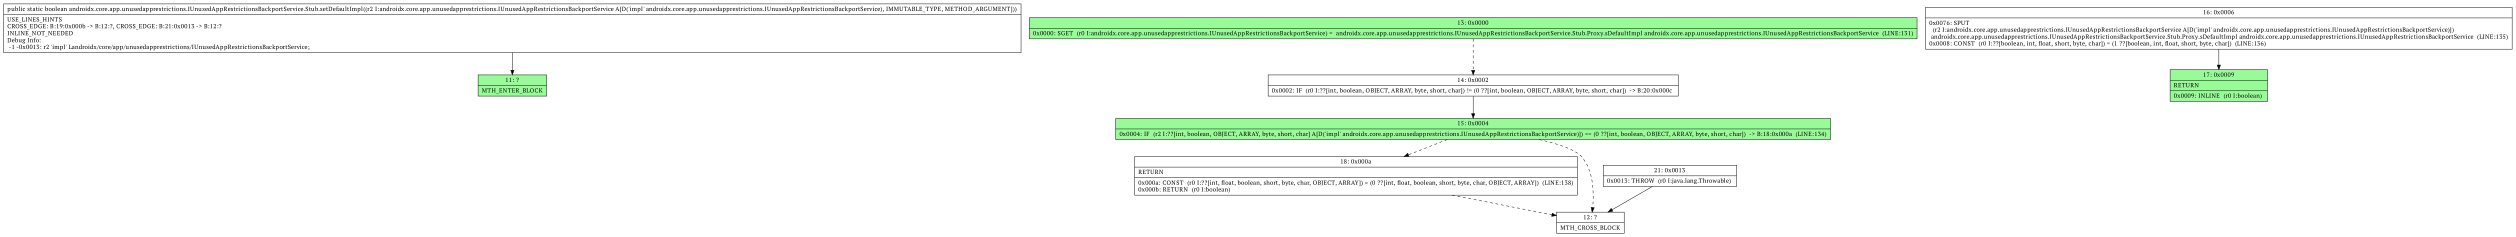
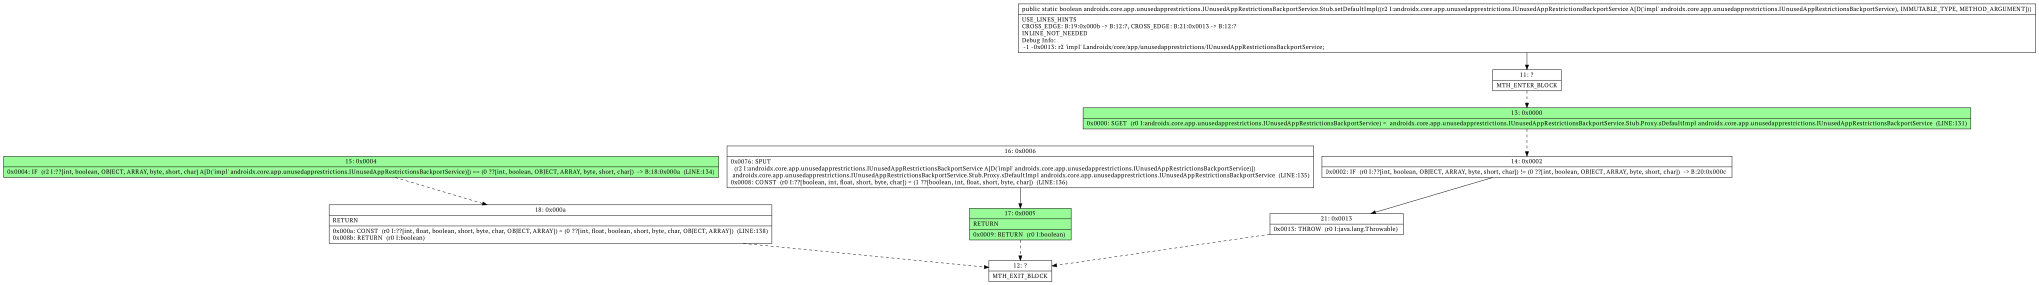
  digraph {
    fontname="PT Serif"
    node [fillcolor=white fontname="PT Serif" shape=record style=filled]
    edge [fontname="PT Serif" style=dashed]
-   n1 [fillcolor=palegreen label="{11\:\ ?|MTH_ENTER_BLOCK\l}"]
+   n1 [label="{11\:\ ?|MTH_ENTER_BLOCK\l}"]
    n2 [fillcolor=palegreen label="{13\:\ 0x0000|0x0000: SGET  (r0 I:androidx.core.app.unusedapprestrictions.IUnusedAppRestrictionsBackportService) =  androidx.core.app.unusedapprestrictions.IUnusedAppRestrictionsBackportService.Stub.Proxy.sDefaultImpl androidx.core.app.unusedapprestrictions.IUnusedAppRestrictionsBackportService  (LINE:131)\l}"]
    n3 [label="{14\:\ 0x0002|0x0002: IF  (r0 I:??[int, boolean, OBJECT, ARRAY, byte, short, char]) != (0 ??[int, boolean, OBJECT, ARRAY, byte, short, char])  \-\> B:20:0x000c \l}"]
    n4 [fillcolor=palegreen label="{15\:\ 0x0004|0x0004: IF  (r2 I:??[int, boolean, OBJECT, ARRAY, byte, short, char] A[D('impl' androidx.core.app.unusedapprestrictions.IUnusedAppRestrictionsBackportService)]) == (0 ??[int, boolean, OBJECT, ARRAY, byte, short, char])  \-\> B:18:0x000a  (LINE:134)\l}"]
-   n5 [label="{18\:\ 0x000a|RETURN\l|0x000a: CONST  (r0 I:??[int, float, boolean, short, byte, char, OBJECT, ARRAY]) = (0 ??[int, float, boolean, short, byte, char, OBJECT, ARRAY])  (LINE:138)\l0x000b: RETURN  (r0 I:boolean) \l}"]
+   n5 [label="{18\:\ 0x000a|RETURN\l|0x000a: CONST  (r0 I:??[int, float, boolean, short, byte, char, OBJECT, ARRAY]) = (0 ??[int, float, boolean, short, byte, char, OBJECT, ARRAY])  (LINE:138)\l0x008b: RETURN  (r0 I:boolean) \l}"]
    n6 [label="{16\:\ 0x0006|0x0076: SPUT  \l  (r2 I:androidx.core.app.unusedapprestrictions.IUnusedAppRestrictionsBackportService A[D('impl' androidx.core.app.unusedapprestrictions.IUnusedAppRestrictionsBackportService)])\l androidx.core.app.unusedapprestrictions.IUnusedAppRestrictionsBackportService.Stub.Proxy.sDefaultImpl androidx.core.app.unusedapprestrictions.IUnusedAppRestrictionsBackportService  (LINE:135)\l0x0008: CONST  (r0 I:??[boolean, int, float, short, byte, char]) = (1 ??[boolean, int, float, short, byte, char])  (LINE:136)\l}"]
-   n7 [fillcolor=palegreen label="{17\:\ 0x0009|RETURN\l|0x0009: INLINE  (r0 I:boolean) \l}"]
-   n8 [label="{12\:\ ?|MTH_CROSS_BLOCK\l}"]
+   n7 [fillcolor=palegreen label="{17\:\ 0x0009|RETURN\l|0x0009: RETURN  (r0 I:boolean) \l}"]
+   n8 [label="{12\:\ ?|MTH_EXIT_BLOCK\l}"]
    n9 [label="{21\:\ 0x0013|0x0013: THROW  (r0 I:java.lang.Throwable) \l}"]
    n10 [label="{public static boolean androidx.core.app.unusedapprestrictions.IUnusedAppRestrictionsBackportService.Stub.setDefaultImpl((r2 I:androidx.core.app.unusedapprestrictions.IUnusedAppRestrictionsBackportService A[D('impl' androidx.core.app.unusedapprestrictions.IUnusedAppRestrictionsBackportService), IMMUTABLE_TYPE, METHOD_ARGUMENT]))  | USE_LINES_HINTS\lCROSS_EDGE: B:19:0x000b \-\> B:12:?, CROSS_EDGE: B:21:0x0013 \-\> B:12:?\lINLINE_NOT_NEEDED\lDebug Info:\l  \-1 \-0x0013: r2 'impl' Landroidx\/core\/app\/unusedapprestrictions\/IUnusedAppRestrictionsBackportService;\l}"]
+   n1 -> n2
    n2 -> n3
-   n3 -> n4 [style=solid]
+   n3 -> n9 [style=solid]
    n4 -> n5
    n5 -> n8
    n6 -> n7 [style=solid]
-   n4 -> n8
-   n9 -> n8 [style=solid]
+   n7 -> n8
+   n9 -> n8
    n10 -> n1 [style=solid]
  }
